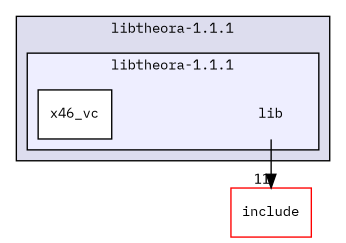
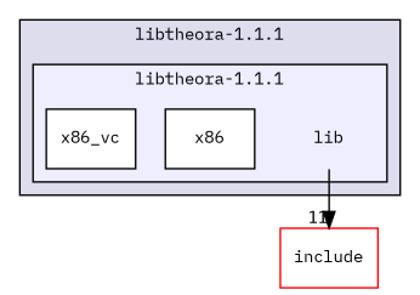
  digraph {
    compound=true
    fontname="IBM Plex Mono"
    node [fontname="IBM Plex Mono" fontsize=10 shape=box color=black fillcolor=white style=filled]
    n1 [label=lib shape=plaintext color="" fillcolor="" style=""]
-   n3 [label=x46_vc]
+   n2 [label=x86]
+   n3 [label=x86_vc]
    n4 [color=red label=include]
    subgraph cluster_1 {
      bgcolor="#ddddee"
      fontsize=10
      label="libtheora-1.1.1"
      pencolor=black
      subgraph cluster_2 {
        bgcolor="#eeeeff"
        fontsize=10
        pencolor=black
        n1
+       n2
        n3
      }
    }
    n1 -> n4 [headlabel=11 labeldistance=1.5 labelfontname=Helvetica labelfontsize=10 fontname="IBM Plex Mono"]
  }
